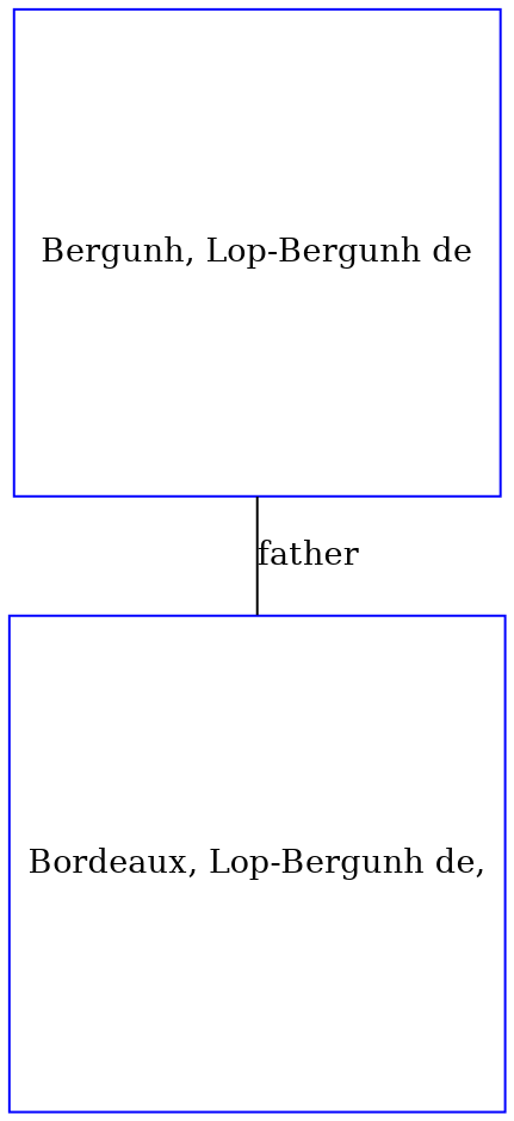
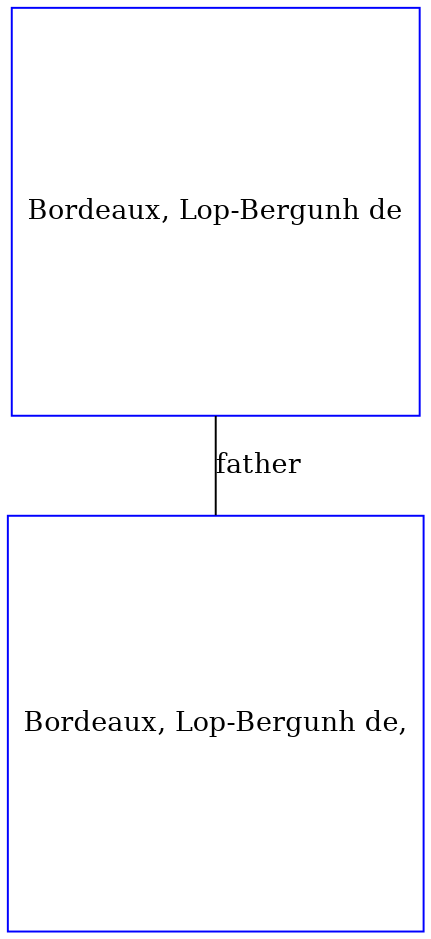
  digraph {
    node [color=blue regular=1 shape=box]
    n1 [label="Bordeaux, Lop-Bergunh de,"]
-   n2 [label="Bergunh, Lop-Bergunh de"]
+   n2 [label="Bordeaux, Lop-Bergunh de"]
    n2 -> n1 [arrowsize=0.0 dir=none label=father]
  }
